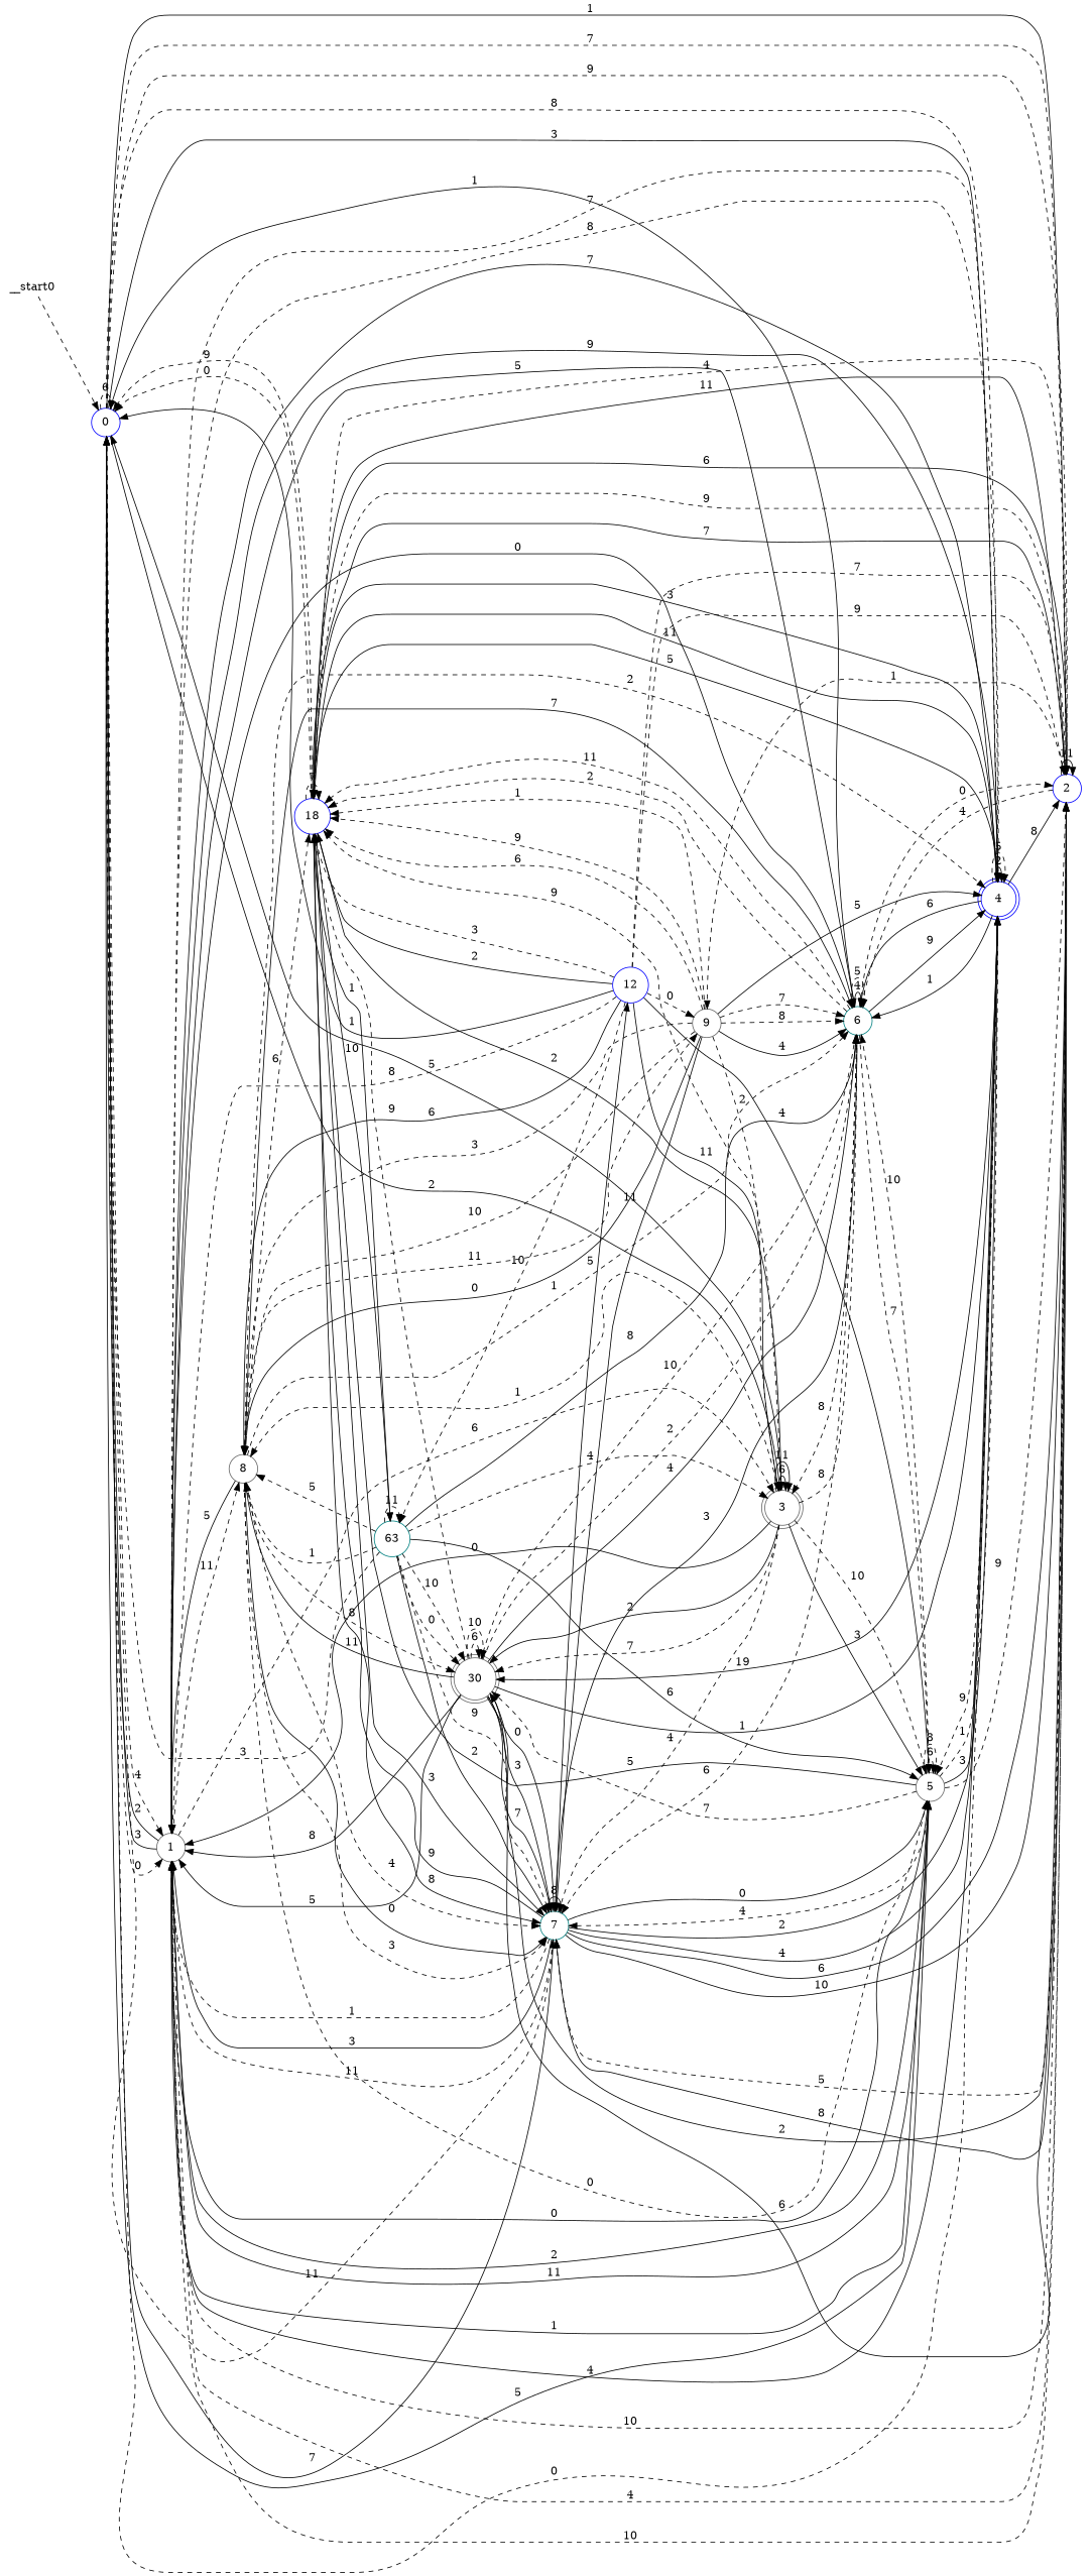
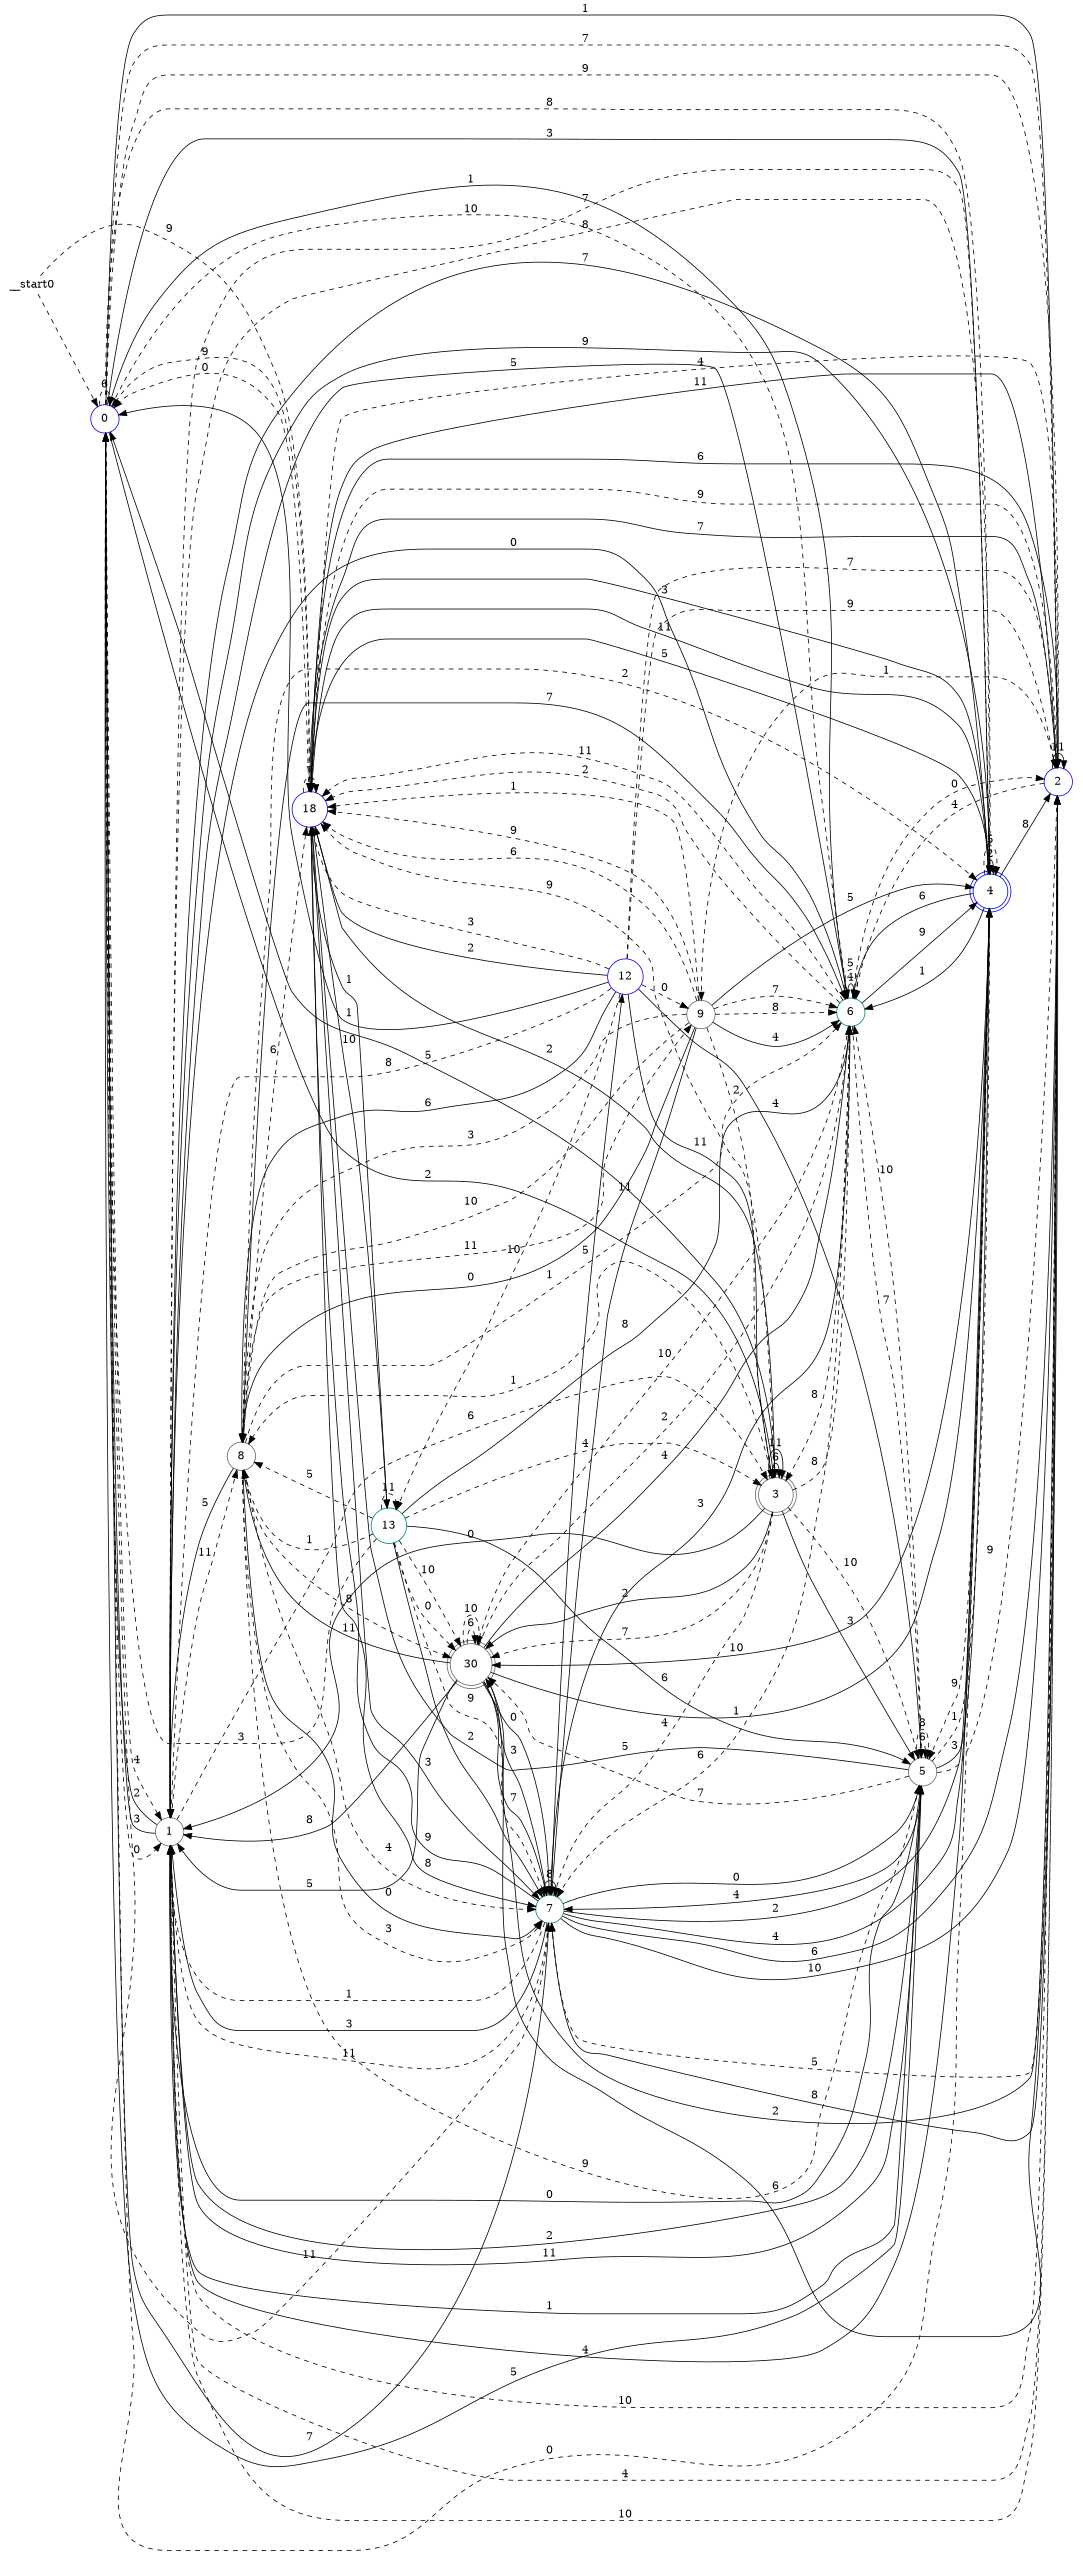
  digraph {
    rankdir=LR
    node [color=gray40 shape=circle]
    edge [style=dashed]
    n1 [color=blue label=0]
    n2 [label=1]
    n3 [color=blue label=2]
    n4 [label=3 shape=doublecircle]
    n5 [color=blue label=4 shape=doublecircle]
    n6 [label=5]
    n7 [color=teal label=6]
    n8 [color=teal label=7]
    n9 [label=8]
    n10 [label=9]
    n11 [label=30 shape=doublecircle]
    n12 [color=blue label=18]
    n13 [color=blue label=12]
-   n14 [color=teal label=63]
+   n14 [color=teal label=13]
    __start0 [height=0 shape=none width=0]
    n1 -> n1 [label=6]
    n1 -> n2 [label=0]
    n1 -> n2 [label=4]
    n1 -> n3 [label=1 style=solid]
    n1 -> n3 [label=7]
    n1 -> n3 [label=9]
    n1 -> n4 [label=2 style=solid]
    n1 -> n5 [label=3 style=solid]
    n1 -> n5 [label=8]
    n1 -> n6 [label=5 style=solid]
+   n1 -> n7 [label=10]
    n1 -> n8 [label=11]
    n2 -> n1 [label=2 style=solid]
    n2 -> n1 [label=3 style=solid]
    n2 -> n3 [label=4]
    n2 -> n3 [label=10]
    n2 -> n4 [label=6]
    n2 -> n5 [label=7]
    n2 -> n5 [label=8]
    n2 -> n5 [label=9 style=solid]
    n2 -> n6 [label=1 style=solid]
    n2 -> n7 [label=0 style=solid]
    n2 -> n7 [label=5 style=solid]
    n2 -> n9 [label=11]
    n3 -> n2 [label=10]
    n3 -> n3 [label=11 style=solid]
    n3 -> n7 [label=4]
    n3 -> n8 [label=5]
    n3 -> n8 [label=8 style=solid]
    n3 -> n10 [label=1]
    n3 -> n11 [label=2 style=solid]
    n3 -> n11 [label=6 style=solid]
    n3 -> n12 [label=7 style=solid]
    n3 -> n12 [label=9]
    n4 -> n1 [label=5 style=solid]
    n4 -> n2 [label=0 style=solid]
    n4 -> n4 [label=6 style=solid]
    n4 -> n4 [label=11 style=solid]
    n4 -> n6 [label=3 style=solid]
    n4 -> n6 [label=10]
    n4 -> n7 [label=8]
    n4 -> n8 [label=4]
    n4 -> n9 [label=1]
    n4 -> n11 [label=2 style=solid]
    n4 -> n11 [label=7]
    n4 -> n12 [label=9]
    n5 -> n1 [label=0]
    n5 -> n2 [label=4 style=solid]
    n5 -> n2 [label=7 style=solid]
    n5 -> n3 [label=8 style=solid]
    n5 -> n5 [label=2 style=solid]
    n5 -> n5 [label=5]
    n5 -> n6 [label=9]
    n5 -> n7 [label=1 style=solid]
    n5 -> n7 [label=6 style=solid]
-   n5 -> n11 [label=19 style=solid]
+   n5 -> n11 [label=10 style=solid]
    n5 -> n12 [label=3 style=solid]
    n5 -> n12 [label=11 style=solid]
    n6 -> n2 [label=0 style=solid]
    n6 -> n2 [label=2 style=solid]
    n6 -> n2 [label=11 style=solid]
    n6 -> n3 [label=9]
    n6 -> n5 [label=1]
    n6 -> n5 [label=3 style=solid]
    n6 -> n6 [label=6]
    n6 -> n6 [label=8]
    n6 -> n7 [label=10]
-   n6 -> n8 [label=4]
+   n6 -> n8 [label=4 style=solid]
    n6 -> n11 [label=7]
    n6 -> n12 [label=5 style=solid]
    n7 -> n1 [label=1 style=solid]
    n7 -> n3 [label=0]
    n7 -> n4 [label=8]
    n7 -> n5 [label=9 style=solid]
    n7 -> n6 [label=7]
    n7 -> n7 [label=4 style=solid]
    n7 -> n7 [label=5]
    n7 -> n8 [label=3 style=solid]
    n7 -> n8 [label=6]
    n7 -> n11 [label=10]
    n7 -> n12 [label=2]
    n7 -> n12 [label=11]
    n8 -> n1 [label=7 style=solid]
    n8 -> n2 [label=1]
    n8 -> n2 [label=3 style=solid]
    n8 -> n2 [label=11]
    n8 -> n3 [label=6 style=solid]
    n8 -> n3 [label=10 style=solid]
    n8 -> n5 [label=2 style=solid]
    n8 -> n5 [label=4 style=solid]
    n8 -> n6 [label=0 style=solid]
    n8 -> n8 [label=8 style=solid]
    n8 -> n12 [label=9 style=solid]
    n8 -> n13 [label=5 style=solid]
    n9 -> n2 [label=5 style=solid]
    n9 -> n5 [label=2]
-   n9 -> n6 [label=0]
+   n9 -> n6 [label=9]
    n9 -> n7 [label=1]
    n9 -> n7 [label=7 style=solid]
    n9 -> n8 [label=0 style=solid]
    n9 -> n8 [label=3]
    n9 -> n8 [label=4]
    n9 -> n10 [label=11]
    n9 -> n11 [label=8]
    n9 -> n12 [label=6]
    n10 -> n4 [label=2]
    n10 -> n5 [label=5 style=solid]
    n10 -> n7 [label=4 style=solid]
    n10 -> n7 [label=7]
    n10 -> n7 [label=8]
    n10 -> n8 [label=11 style=solid]
    n10 -> n9 [label=0 style=solid]
    n10 -> n9 [label=3]
    n10 -> n9 [label=10]
    n10 -> n12 [label=1]
    n10 -> n12 [label=6]
    n10 -> n12 [label=9]
    n11 -> n2 [label=5 style=solid]
    n11 -> n2 [label=8 style=solid]
    n11 -> n5 [label=1 style=solid]
    n11 -> n7 [label=2]
    n11 -> n7 [label=4 style=solid]
    n11 -> n8 [label=0 style=solid]
    n11 -> n8 [label=3 style=solid]
    n11 -> n8 [label=7 style=solid]
    n11 -> n9 [label=11 style=solid]
    n11 -> n11 [label=6]
    n11 -> n11 [label=10]
-   n11 -> n12 [label=9]
+   __start0 -> n12 [label=9]
    n12 -> n1 [label=0]
    n12 -> n1 [label=9]
    n12 -> n3 [label=4]
    n12 -> n3 [label=6 style=solid]
    n12 -> n3 [label=11 style=solid]
    n12 -> n4 [label=2 style=solid]
    n12 -> n5 [label=5 style=solid]
    n12 -> n8 [label=3 style=solid]
    n12 -> n8 [label=8 style=solid]
    n12 -> n12 [label=7]
    n12 -> n14 [label=1 style=solid]
    n12 -> n14 [label=10 style=solid]
    n13 -> n1 [label=1 style=solid]
    n13 -> n2 [label=8]
    n13 -> n3 [label=7]
    n13 -> n3 [label=9]
    n13 -> n4 [label=11 style=solid]
    n13 -> n6 [label=4 style=solid]
    n13 -> n9 [label=6 style=solid]
    n13 -> n10 [label=0]
    n13 -> n12 [label=2 style=solid]
    n13 -> n12 [label=3]
    n13 -> n14 [label=10]
    n14 -> n1 [label=3]
    n14 -> n4 [label=4]
    n14 -> n6 [label=6 style=solid]
    n14 -> n7 [label=8 style=solid]
    n14 -> n8 [label=2 style=solid]
    n14 -> n8 [label=9]
    n14 -> n9 [label=1]
    n14 -> n9 [label=5]
    n14 -> n11 [label=0]
    n14 -> n11 [label=10]
    n14 -> n14 [label=11]
    __start0 -> n1
  }
